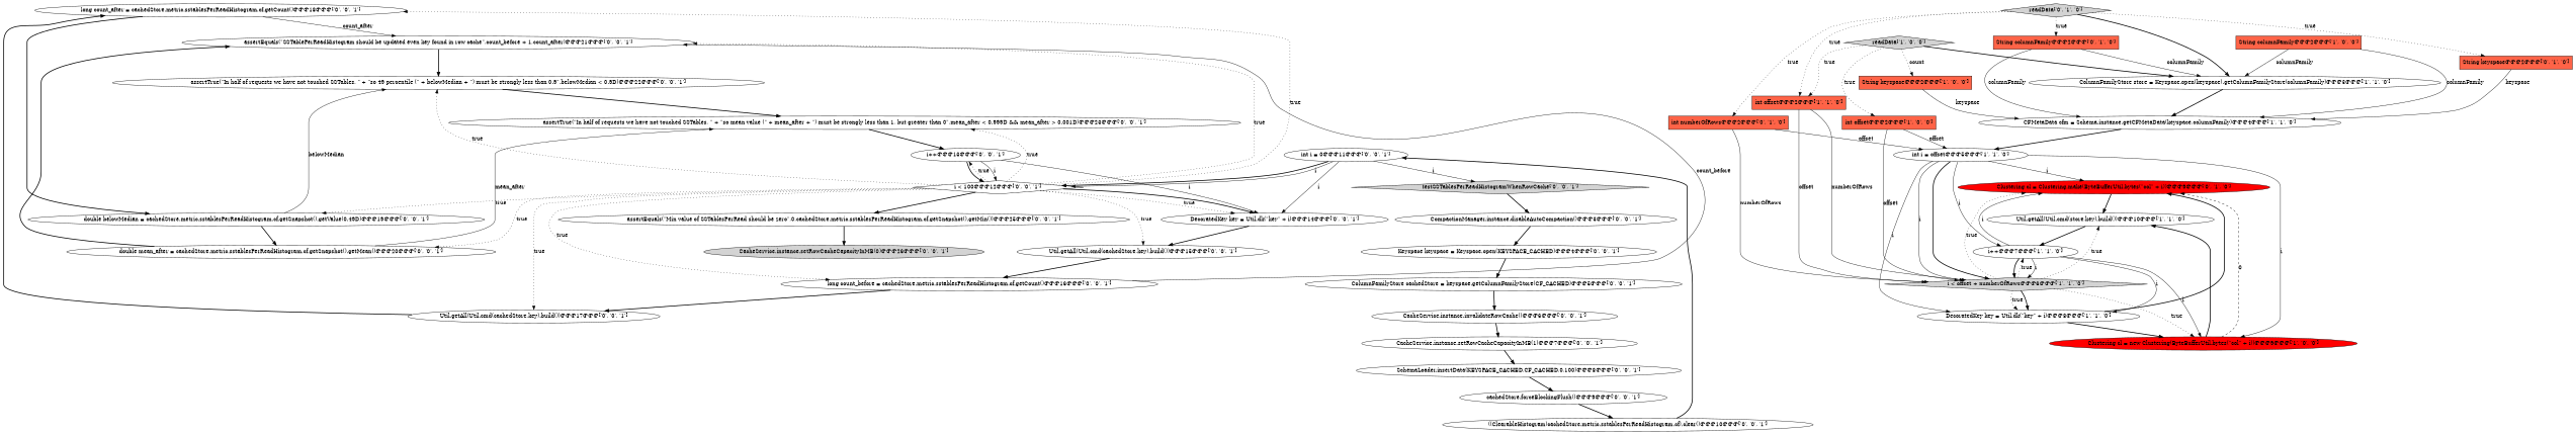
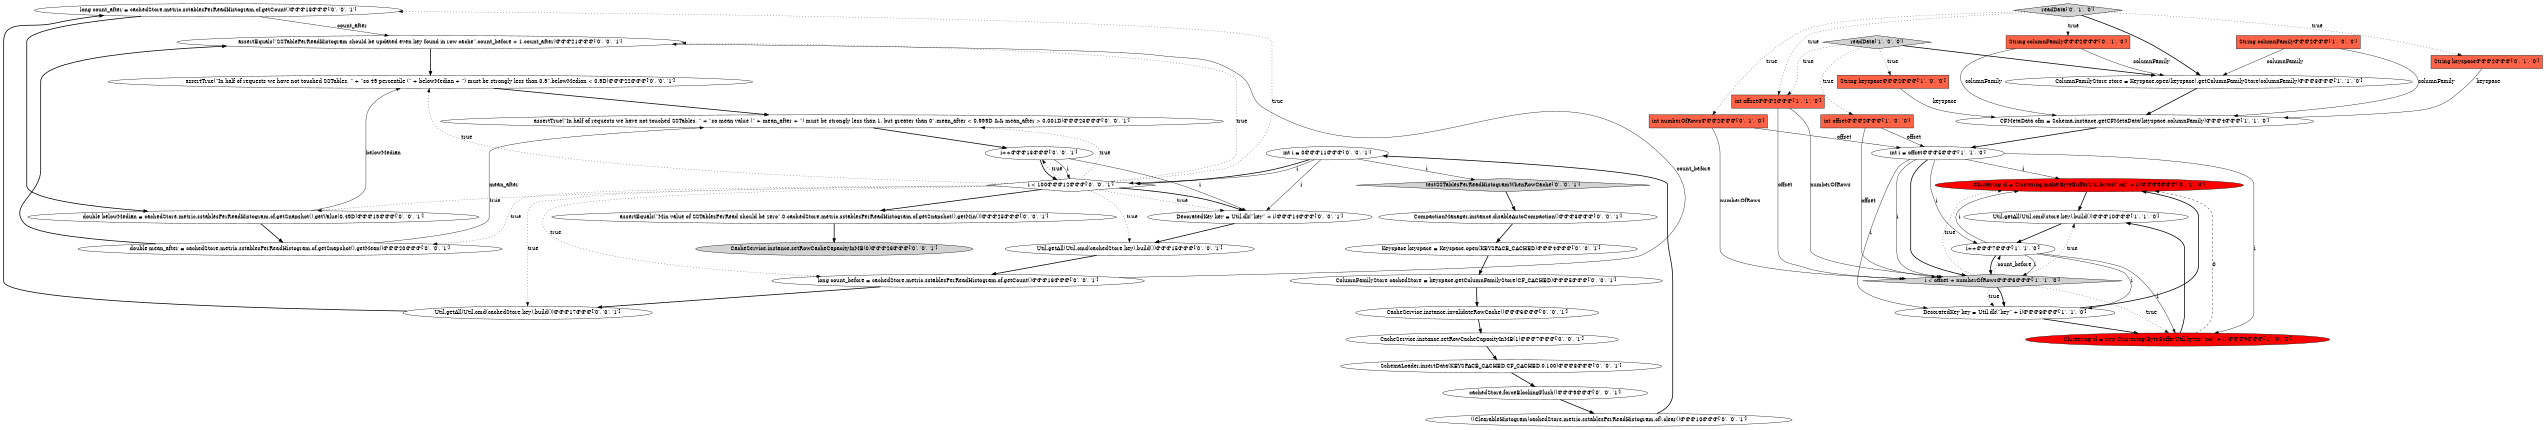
  digraph {
    node [fillcolor=white shape=ellipse style=filled]
    edge [style=bold]
    n1 [label="long count_after = cachedStore.metric.sstablesPerReadHistogram.cf.getCount()@@@18@@@['0', '0', '1']"]
    n2 [label="assertEquals(\"SSTablePerReadHistogram should be updated even key found in row cache\",count_before + 1,count_after)@@@21@@@['0', '0', '1']"]
    n3 [label="double belowMedian = cachedStore.metric.sstablesPerReadHistogram.cf.getSnapshot().getValue(0.49D)@@@19@@@['0', '0', '1']"]
    n4 [label="assertTrue(\"In half of requests we have not touched SSTables, \" + \"so 49 percentile (\" + belowMedian + \") must be strongly less than 0.9\",belowMedian < 0.9D)@@@22@@@['0', '0', '1']"]
    n5 [label="double mean_after = cachedStore.metric.sstablesPerReadHistogram.cf.getSnapshot().getMean()@@@20@@@['0', '0', '1']"]
    n6 [fillcolor=red label="Clustering cl = Clustering.make(ByteBufferUtil.bytes(\"col\" + i))@@@9@@@['0', '1', '0']"]
    n7 [label="Util.getAll(Util.cmd(store,key).build())@@@10@@@['1', '1', '0']"]
    n8 [label="i++@@@7@@@['1', '1', '0']"]
    n9 [fillcolor=tomato label="String keyspace@@@2@@@['0', '1', '0']" shape=box]
    n10 [label="CFMetaData cfm = Schema.instance.getCFMetaData(keyspace,columnFamily)@@@4@@@['1', '1', '0']"]
    n11 [label="int i = offset@@@5@@@['1', '1', '0']"]
    n12 [fillcolor=tomato label="String keyspace@@@2@@@['1', '0', '0']" shape=box]
    n13 [label="DecoratedKey key = Util.dk(\"key\" + i)@@@14@@@['0', '0', '1']"]
    n14 [label="Util.getAll(Util.cmd(cachedStore,key).build())@@@15@@@['0', '0', '1']"]
    n15 [label="long count_before = cachedStore.metric.sstablesPerReadHistogram.cf.getCount()@@@16@@@['0', '0', '1']"]
    n16 [label="CacheService.instance.setRowCacheCapacityInMB(1)@@@7@@@['0', '0', '1']"]
    n17 [label="SchemaLoader.insertData(KEYSPACE_CACHED,CF_CACHED,0,100)@@@8@@@['0', '0', '1']"]
    n18 [label="cachedStore.forceBlockingFlush()@@@9@@@['0', '0', '1']"]
    n19 [label="CompactionManager.instance.disableAutoCompaction()@@@3@@@['0', '0', '1']"]
    n20 [label="Keyspace keyspace = Keyspace.open(KEYSPACE_CACHED)@@@4@@@['0', '0', '1']"]
    n21 [label="ColumnFamilyStore cachedStore = keyspace.getColumnFamilyStore(CF_CACHED)@@@5@@@['0', '0', '1']"]
    n22 [fillcolor=lightgray label="readData['1', '0', '0']" shape=diamond]
    n23 [fillcolor=tomato label="int offset@@@2@@@['1', '1', '0']" shape=box]
    n24 [label="ColumnFamilyStore store = Keyspace.open(keyspace).getColumnFamilyStore(columnFamily)@@@3@@@['1', '1', '0']"]
    n25 [fillcolor=tomato label="int offset@@@2@@@['1', '0', '0']" shape=box]
    n26 [fillcolor=lightgray label="i < offset + numberOfRows@@@6@@@['1', '1', '0']" shape=diamond]
    n27 [fillcolor=tomato label="String columnFamily@@@2@@@['1', '0', '0']" shape=box]
    n28 [fillcolor=red label="Clustering cl = new Clustering(ByteBufferUtil.bytes(\"col\" + i))@@@9@@@['1', '0', '0']"]
    n29 [label="DecoratedKey key = Util.dk(\"key\" + i)@@@8@@@['1', '1', '0']"]
    n30 [label="int i = 0@@@11@@@['0', '0', '1']"]
    n31 [label="i < 100@@@12@@@['0', '0', '1']" shape=diamond]
    n32 [fillcolor=lightgray label="testSSTablesPerReadHistogramWhenRowCache['0', '0', '1']" shape=diamond]
    n33 [label="i++@@@13@@@['0', '0', '1']"]
    n34 [label="assertEquals(\"Min value of SSTablesPerRead should be zero\",0,cachedStore.metric.sstablesPerReadHistogram.cf.getSnapshot().getMin())@@@25@@@['0', '0', '1']"]
    n35 [label="assertTrue(\"In half of requests we have not touched SSTables, \" + \"so mean value (\" + mean_after + \") must be strongly less than 1, but greater than 0\",mean_after < 0.999D && mean_after > 0.001D)@@@23@@@['0', '0', '1']"]
    n36 [label="Util.getAll(Util.cmd(cachedStore,key).build())@@@17@@@['0', '0', '1']"]
    n37 [fillcolor=lightgray label="CacheService.instance.setRowCacheCapacityInMB(0)@@@26@@@['0', '0', '1']"]
    n38 [fillcolor=tomato label="int numberOfRows@@@2@@@['0', '1', '0']" shape=box]
    n39 [fillcolor=tomato label="String columnFamily@@@2@@@['0', '1', '0']" shape=box]
    n40 [label="((ClearableHistogram)cachedStore.metric.sstablesPerReadHistogram.cf).clear()@@@10@@@['0', '0', '1']"]
    n41 [label="CacheService.instance.invalidateRowCache()@@@6@@@['0', '0', '1']"]
    n42 [fillcolor=lightgray label="readData['0', '1', '0']" shape=diamond]
    n1 -> n2 [label=count_after style=solid]
    n1 -> n3
    n2 -> n4
    n3 -> n4 [label=belowMedian style=solid]
    n3 -> n5
    n4 -> n35
    n5 -> n2
    n5 -> n35 [label=mean_after style=solid]
    n6 -> n7
    n7 -> n8
    n8 -> n6 [label=i style=solid]
    n8 -> n26 [label=i style=solid]
    n8 -> n26
    n8 -> n28 [label=i style=solid]
    n8 -> n29 [label=i style=solid]
    n9 -> n10 [label=keyspace style=solid]
    n10 -> n11
    n11 -> n6 [label=i style=solid]
    n11 -> n8 [label=i style=solid]
    n11 -> n26 [label=i style=solid]
    n11 -> n26
    n11 -> n28 [label=i style=solid]
    n11 -> n29 [label=i style=solid]
    n12 -> n10 [label=keyspace style=solid]
    n13 -> n14
    n14 -> n15
    n15 -> n2 [label=count_before style=solid]
    n15 -> n36
    n16 -> n17
    n17 -> n18
    n18 -> n40
    n19 -> n20
    n20 -> n21
    n21 -> n41
-   n22 -> n12 [label=count style=dotted]
+   n22 -> n12 [label=true style=dotted]
    n22 -> n23 [label=true style=dotted]
    n22 -> n24
    n22 -> n25 [label=true style=dotted]
    n23 -> n26 [label=offset style=solid]
    n23 -> n26 [label=numberOfRows style=solid]
    n24 -> n10
    n25 -> n11 [label=offset style=solid]
    n25 -> n26 [label=offset style=solid]
    n26 -> n6 [label=true style=dotted]
    n26 -> n7 [label=true style=dotted]
-   n26 -> n8 [label=true style=dotted]
+   n26 -> n8 [label=count_before style=dotted]
    n26 -> n28 [label=true style=dotted]
    n26 -> n29
    n26 -> n29 [label=true style=dotted]
    n27 -> n10 [label=columnFamily style=solid]
    n27 -> n24 [label=columnFamily style=solid]
    n28 -> n6 [label=0 style=dashed]
    n28 -> n7
    n29 -> n6
    n29 -> n28
    n30 -> n13 [label=i style=solid]
    n30 -> n31
    n30 -> n31 [label=i style=solid]
    n30 -> n32 [label=i style=solid]
    n31 -> n1 [label=true style=dotted]
    n31 -> n2 [label=true style=dotted]
    n31 -> n3 [label=true style=dotted]
    n31 -> n4 [label=true style=dotted]
    n31 -> n5 [label=true style=dotted]
    n31 -> n13
    n31 -> n13 [label=true style=dotted]
    n31 -> n14 [label=true style=dotted]
    n31 -> n15 [label=true style=dotted]
    n31 -> n33 [label=true style=dotted]
    n31 -> n34
    n31 -> n35 [label=true style=dotted]
    n31 -> n36 [label=true style=dotted]
    n32 -> n19
    n33 -> n13 [label=i style=solid]
    n33 -> n31
    n33 -> n31 [label=i style=solid]
    n34 -> n37
    n35 -> n33
    n36 -> n1
    n38 -> n11 [label=offset style=solid]
    n38 -> n26 [label=numberOfRows style=solid]
    n39 -> n10 [label=columnFamily style=solid]
    n39 -> n24 [label=columnFamily style=solid]
    n40 -> n30
    n41 -> n16
    n42 -> n9 [label=true style=dotted]
    n42 -> n23 [label=true style=dotted]
    n42 -> n24
    n42 -> n38 [label=true style=dotted]
    n42 -> n39 [label=true style=dotted]
  }
